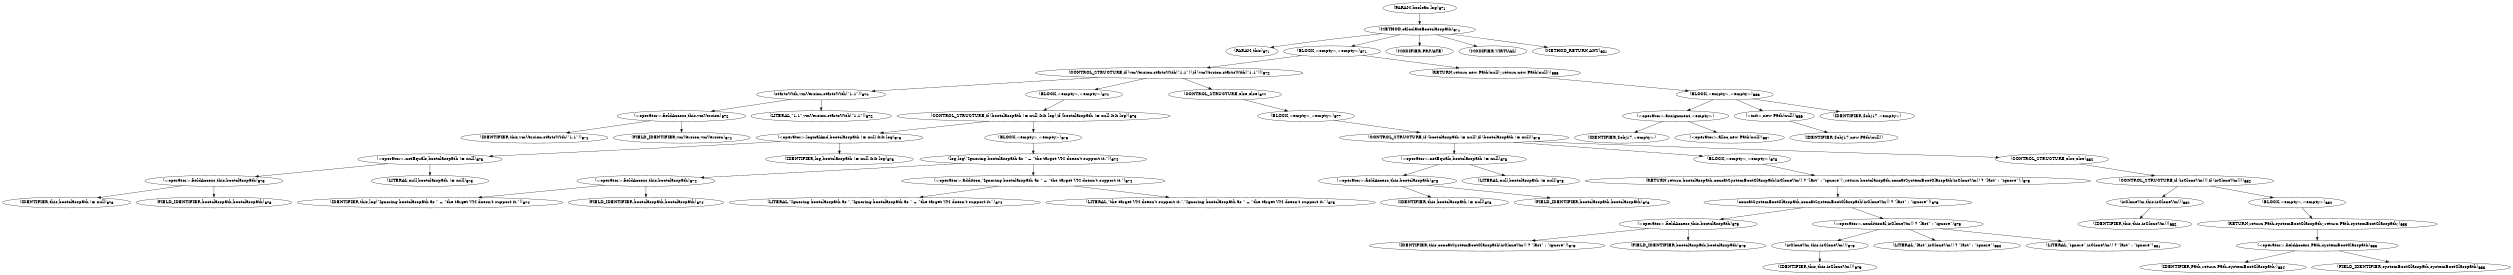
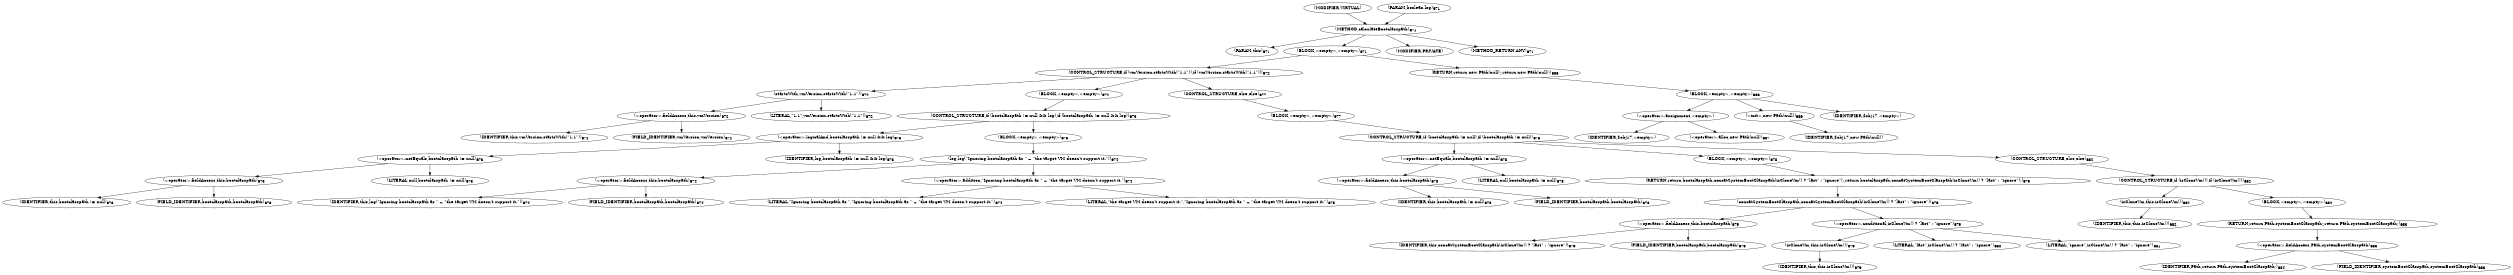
  digraph {
    n1 [label=<(METHOD,calculateBootclasspath)<SUB>671</SUB>>]
    n2 [label=<(PARAM,this)<SUB>671</SUB>>]
    n3 [label=<(BLOCK,&lt;empty&gt;,&lt;empty&gt;)<SUB>671</SUB>>]
    n4 [label=<(MODIFIER,PRIVATE)>]
    n5 [label=<(MODIFIER,VIRTUAL)>]
-   n6 [label=<(METHOD_RETURN,ANY)<SUB>601</SUB>>]
+   n6 [label=<(METHOD_RETURN,ANY)<SUB>671</SUB>>]
    n7 [label=<(PARAM,boolean log)<SUB>671</SUB>>]
    n8 [label=<(CONTROL_STRUCTURE,if (vmVersion.startsWith(&quot;1.1&quot;)),if (vmVersion.startsWith(&quot;1.1&quot;)))<SUB>672</SUB>>]
    n9 [label=<(RETURN,return new Path(null);,return new Path(null);)<SUB>686</SUB>>]
    n10 [label=<(startsWith,vmVersion.startsWith(&quot;1.1&quot;))<SUB>672</SUB>>]
    n11 [label=<(BLOCK,&lt;empty&gt;,&lt;empty&gt;)<SUB>672</SUB>>]
    n12 [label=<(CONTROL_STRUCTURE,else,else)<SUB>677</SUB>>]
    n13 [label=<(BLOCK,&lt;empty&gt;,&lt;empty&gt;)<SUB>686</SUB>>]
    n14 [label=<(&lt;operator&gt;.fieldAccess,this.vmVersion)<SUB>672</SUB>>]
    n15 [label=<(LITERAL,&quot;1.1&quot;,vmVersion.startsWith(&quot;1.1&quot;))<SUB>672</SUB>>]
    n16 [label=<(CONTROL_STRUCTURE,if (bootclasspath != null &amp;&amp; log),if (bootclasspath != null &amp;&amp; log))<SUB>673</SUB>>]
    n17 [label=<(BLOCK,&lt;empty&gt;,&lt;empty&gt;)<SUB>677</SUB>>]
    n18 [label=<(IDENTIFIER,this,vmVersion.startsWith(&quot;1.1&quot;))<SUB>672</SUB>>]
    n19 [label=<(FIELD_IDENTIFIER,vmVersion,vmVersion)<SUB>672</SUB>>]
    n20 [label=<(&lt;operator&gt;.logicalAnd,bootclasspath != null &amp;&amp; log)<SUB>673</SUB>>]
    n21 [label=<(BLOCK,&lt;empty&gt;,&lt;empty&gt;)<SUB>673</SUB>>]
    n22 [label=<(&lt;operator&gt;.notEquals,bootclasspath != null)<SUB>673</SUB>>]
    n23 [label=<(IDENTIFIER,log,bootclasspath != null &amp;&amp; log)<SUB>673</SUB>>]
    n24 [label=<(log,log(&quot;Ignoring bootclasspath as &quot; + &quot;the target VM doesn't support it.&quot;))<SUB>674</SUB>>]
    n25 [label=<(&lt;operator&gt;.fieldAccess,this.bootclasspath)<SUB>673</SUB>>]
    n26 [label=<(LITERAL,null,bootclasspath != null)<SUB>673</SUB>>]
    n27 [label=<(IDENTIFIER,this,bootclasspath != null)<SUB>673</SUB>>]
    n28 [label=<(FIELD_IDENTIFIER,bootclasspath,bootclasspath)<SUB>673</SUB>>]
    n29 [label=<(&lt;operator&gt;.fieldAccess,this.bootclasspath)<SUB>674</SUB>>]
    n30 [label=<(&lt;operator&gt;.addition,&quot;Ignoring bootclasspath as &quot; + &quot;the target VM doesn't support it.&quot;)<SUB>674</SUB>>]
    n31 [label=<(IDENTIFIER,this,log(&quot;Ignoring bootclasspath as &quot; + &quot;the target VM doesn't support it.&quot;))<SUB>674</SUB>>]
    n32 [label=<(FIELD_IDENTIFIER,bootclasspath,bootclasspath)<SUB>674</SUB>>]
    n33 [label=<(LITERAL,&quot;Ignoring bootclasspath as &quot;,&quot;Ignoring bootclasspath as &quot; + &quot;the target VM doesn't support it.&quot;)<SUB>674</SUB>>]
    n34 [label=<(LITERAL,&quot;the target VM doesn't support it.&quot;,&quot;Ignoring bootclasspath as &quot; + &quot;the target VM doesn't support it.&quot;)<SUB>675</SUB>>]
    n35 [label=<(CONTROL_STRUCTURE,if (bootclasspath != null),if (bootclasspath != null))<SUB>678</SUB>>]
    n36 [label=<(&lt;operator&gt;.notEquals,bootclasspath != null)<SUB>678</SUB>>]
    n37 [label=<(BLOCK,&lt;empty&gt;,&lt;empty&gt;)<SUB>678</SUB>>]
    n38 [label=<(CONTROL_STRUCTURE,else,else)<SUB>682</SUB>>]
    n39 [label=<(&lt;operator&gt;.fieldAccess,this.bootclasspath)<SUB>678</SUB>>]
    n40 [label=<(LITERAL,null,bootclasspath != null)<SUB>678</SUB>>]
    n41 [label=<(RETURN,return bootclasspath.concatSystemBootClasspath(isCloneVm() ? &quot;last&quot; : &quot;ignore&quot;);,return bootclasspath.concatSystemBootClasspath(isCloneVm() ? &quot;last&quot; : &quot;ignore&quot;);)<SUB>679</SUB>>]
    n42 [label=<(CONTROL_STRUCTURE,if (isCloneVm()),if (isCloneVm()))<SUB>682</SUB>>]
    n43 [label=<(IDENTIFIER,this,bootclasspath != null)<SUB>678</SUB>>]
    n44 [label=<(FIELD_IDENTIFIER,bootclasspath,bootclasspath)<SUB>678</SUB>>]
    n45 [label=<(concatSystemBootClasspath,concatSystemBootClasspath(isCloneVm() ? &quot;last&quot; : &quot;ignore&quot;))<SUB>679</SUB>>]
    n46 [label=<(&lt;operator&gt;.fieldAccess,this.bootclasspath)<SUB>679</SUB>>]
    n47 [label=<(&lt;operator&gt;.conditional,isCloneVm() ? &quot;last&quot; : &quot;ignore&quot;)<SUB>679</SUB>>]
    n48 [label=<(IDENTIFIER,this,concatSystemBootClasspath(isCloneVm() ? &quot;last&quot; : &quot;ignore&quot;))<SUB>679</SUB>>]
    n49 [label=<(FIELD_IDENTIFIER,bootclasspath,bootclasspath)<SUB>679</SUB>>]
    n50 [label=<(isCloneVm,this.isCloneVm())<SUB>679</SUB>>]
    n51 [label=<(LITERAL,&quot;last&quot;,isCloneVm() ? &quot;last&quot; : &quot;ignore&quot;)<SUB>680</SUB>>]
    n52 [label=<(LITERAL,&quot;ignore&quot;,isCloneVm() ? &quot;last&quot; : &quot;ignore&quot;)<SUB>681</SUB>>]
    n53 [label=<(IDENTIFIER,this,this.isCloneVm())<SUB>679</SUB>>]
    n54 [label=<(isCloneVm,this.isCloneVm())<SUB>682</SUB>>]
    n55 [label=<(BLOCK,&lt;empty&gt;,&lt;empty&gt;)<SUB>682</SUB>>]
    n56 [label=<(IDENTIFIER,this,this.isCloneVm())<SUB>682</SUB>>]
    n57 [label=<(RETURN,return Path.systemBootClasspath;,return Path.systemBootClasspath;)<SUB>683</SUB>>]
    n58 [label=<(&lt;operator&gt;.fieldAccess,Path.systemBootClasspath)<SUB>683</SUB>>]
    n59 [label=<(IDENTIFIER,Path,return Path.systemBootClasspath;)<SUB>684</SUB>>]
    n60 [label=<(FIELD_IDENTIFIER,systemBootClasspath,systemBootClasspath)<SUB>683</SUB>>]
    n61 [label=<(&lt;operator&gt;.assignment,&lt;empty&gt;)>]
    n62 [label=<(&lt;init&gt;,new Path(null))<SUB>686</SUB>>]
    n63 [label=<(IDENTIFIER,$obj17,&lt;empty&gt;)>]
    n64 [label=<(IDENTIFIER,$obj17,&lt;empty&gt;)>]
    n65 [label=<(&lt;operator&gt;.alloc,new Path(null))<SUB>687</SUB>>]
    n66 [label=<(IDENTIFIER,$obj17,new Path(null))>]
    n1 -> n2
    n1 -> n3
    n1 -> n4
-   n1 -> n5
+   n5 -> n1
    n1 -> n6
    n3 -> n8
    n3 -> n9
    n7 -> n1
    n8 -> n10
    n8 -> n11
    n8 -> n12
    n9 -> n13
    n10 -> n14
    n10 -> n15
    n11 -> n16
    n12 -> n17
    n13 -> n61
    n13 -> n62
    n13 -> n63
    n14 -> n18
    n14 -> n19
    n16 -> n20
    n16 -> n21
    n17 -> n35
    n20 -> n22
    n20 -> n23
    n21 -> n24
    n22 -> n25
    n22 -> n26
    n24 -> n29
    n24 -> n30
    n25 -> n27
    n25 -> n28
    n29 -> n31
    n29 -> n32
    n30 -> n33
    n30 -> n34
    n35 -> n36
    n35 -> n37
    n35 -> n38
    n36 -> n39
    n36 -> n40
    n37 -> n41
    n38 -> n42
    n39 -> n43
    n39 -> n44
    n41 -> n45
    n42 -> n54
    n42 -> n55
    n45 -> n46
    n45 -> n47
    n46 -> n48
    n46 -> n49
    n47 -> n50
    n47 -> n51
    n47 -> n52
    n50 -> n53
    n54 -> n56
    n55 -> n57
    n57 -> n58
    n58 -> n59
    n58 -> n60
    n61 -> n64
    n61 -> n65
    n62 -> n66
  }
